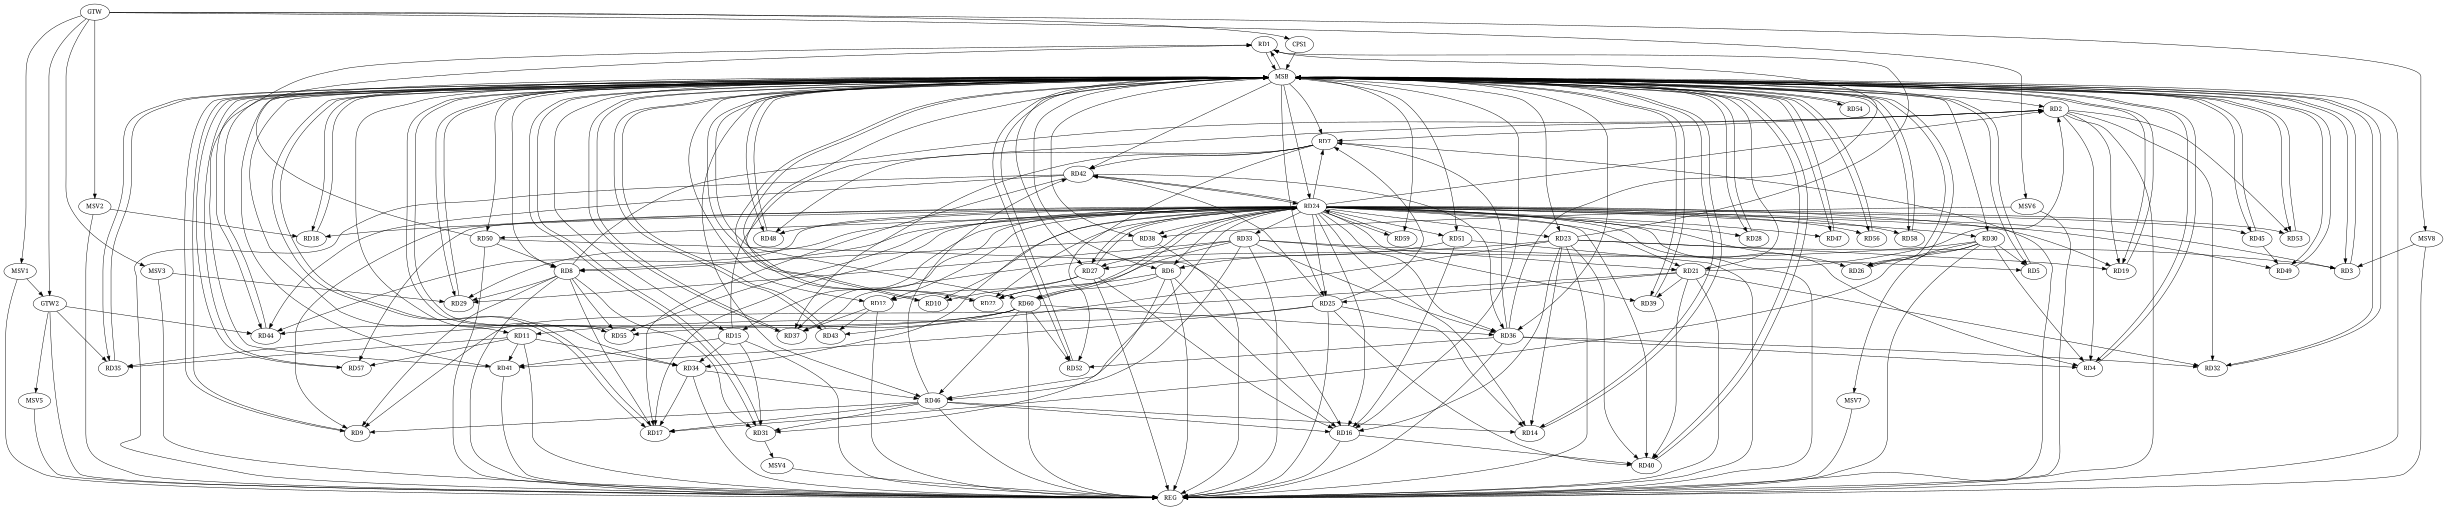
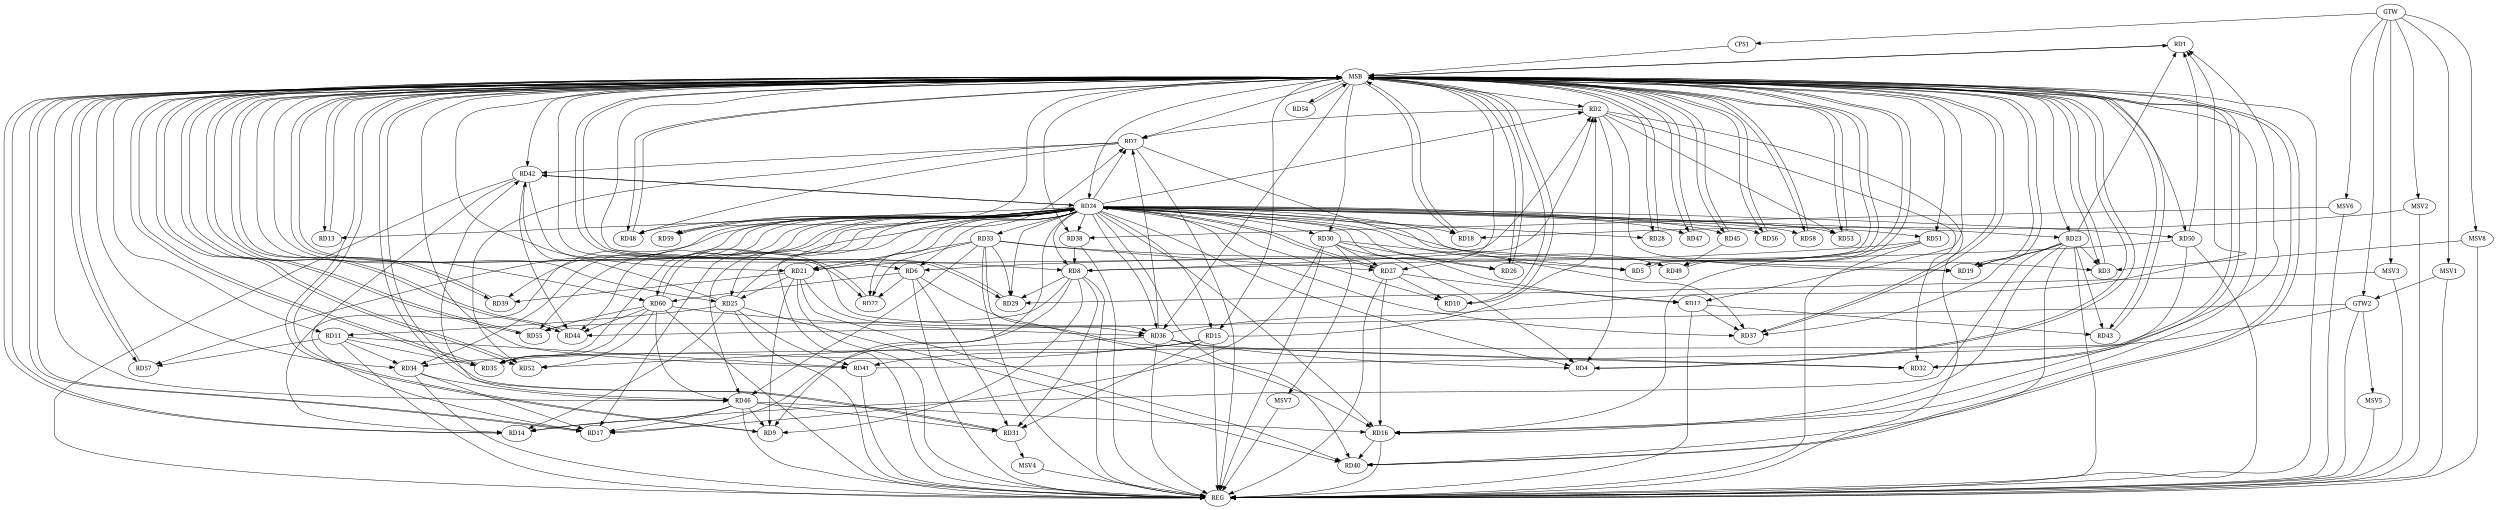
  strict digraph {
    fontname="Noto Serif"
    node [fontname="Noto Serif"]
    edge [fontname="Noto Serif"]
    n1 [label=RD1]
    n2 [label=MSB]
    n3 [label=RD2]
    n4 [label=RD4]
    n5 [label=RD7]
    n6 [label=RD19]
    n7 [label=RD32]
    n8 [label=RD53]
    n9 [label=REG]
    n10 [label=RD3]
    n11 [label=RD5]
    n12 [label=RD6]
    n13 [label=RD16]
    n14 [label=RD60]
    n15 [label=RD22]
    n16 [label=RD31]
    n17 [label=RD37]
    n18 [label=RD42]
    n19 [label=RD48]
    n20 [label=RD52]
    n21 [label=RD8]
    n22 [label=RD9]
    n23 [label=RD17]
    n24 [label=RD29]
    n25 [label=RD55]
    n26 [label=RD10]
    n27 [label=RD11]
    n28 [label=RD34]
    n29 [label=RD35]
    n30 [label=RD41]
    n31 [label=RD57]
    n32 [label=RD12]
    n33 [label=RD43]
+   n34 [label=RD13]
    n35 [label=RD14]
    n36 [label=RD15]
    n37 [label=RD40]
    n38 [label=RD18]
    n39 [label=RD24]
    n40 [label=RD36]
    n41 [label=RD44]
    n42 [label=RD46]
    n43 [label=RD21]
    n44 [label=RD25]
    n45 [label=RD39]
    n46 [label=RD23]
    n47 [label=RD26]
    n48 [label=RD27]
    n49 [label=RD28]
    n50 [label=RD30]
    n51 [label=RD38]
    n52 [label=RD45]
    n53 [label=RD47]
    n54 [label=RD49]
    n55 [label=RD50]
    n56 [label=RD51]
    n57 [label=RD56]
    n58 [label=RD58]
    n59 [label=RD59]
    n60 [label=RD54]
    n61 [label=MSV4]
    n62 [label=RD33]
    n63 [label=MSV7]
    n64 [label=CPS1]
    n65 [label=GTW2]
    n66 [label=MSV5]
    n67 [label=GTW]
    n68 [label=MSV1]
    n69 [label=MSV2]
    n70 [label=MSV3]
    n71 [label=MSV6]
    n72 [label=MSV8]
    n1 -> n2
    n2 -> n1
    n2 -> n3
    n2 -> n4
    n2 -> n5
    n2 -> n6
    n2 -> n7
    n2 -> n8
    n2 -> n9
    n2 -> n10
    n2 -> n11
    n2 -> n12
    n2 -> n13
    n2 -> n14
    n2 -> n15
    n2 -> n16
    n2 -> n17
    n2 -> n18
    n2 -> n19
    n2 -> n20
    n2 -> n21
    n2 -> n22
    n2 -> n23
    n2 -> n24
    n2 -> n25
    n2 -> n26
    n2 -> n27
    n2 -> n28
    n2 -> n29
    n2 -> n30
    n2 -> n31
    n2 -> n32
    n2 -> n33
+   n2 -> n34
    n2 -> n35
    n2 -> n36
    n2 -> n37
    n2 -> n38
    n2 -> n39
    n2 -> n40
    n2 -> n41
    n2 -> n42
    n2 -> n43
    n2 -> n44
    n2 -> n45
    n2 -> n46
    n2 -> n47
    n2 -> n48
    n2 -> n49
    n2 -> n50
    n2 -> n51
    n2 -> n52
    n2 -> n53
    n2 -> n54
    n2 -> n55
    n2 -> n56
    n2 -> n57
    n2 -> n58
    n2 -> n59
    n2 -> n60
    n3 -> n4
    n3 -> n5
    n3 -> n6
    n3 -> n7
    n3 -> n8
    n3 -> n9
    n4 -> n2
    n5 -> n9
    n5 -> n17
    n5 -> n18
    n5 -> n19
    n5 -> n20
    n6 -> n2
    n7 -> n2
    n8 -> n2
    n10 -> n2
    n11 -> n2
    n12 -> n9
    n12 -> n13
    n12 -> n14
    n12 -> n15
    n12 -> n16
    n13 -> n9
    n13 -> n37
    n14 -> n9
    n14 -> n20
    n14 -> n25
    n14 -> n29
    n14 -> n39
    n14 -> n40
    n14 -> n41
    n14 -> n42
    n15 -> n2
    n16 -> n2
    n16 -> n61
    n17 -> n2
    n18 -> n9
    n18 -> n23
    n18 -> n39
    n18 -> n40
    n18 -> n41
    n19 -> n2
    n20 -> n2
    n21 -> n3
    n21 -> n9
    n21 -> n16
    n21 -> n22
    n21 -> n23
    n21 -> n24
    n21 -> n25
    n22 -> n2
    n23 -> n2
    n24 -> n2
    n25 -> n2
    n26 -> n2
    n27 -> n9
    n27 -> n28
    n27 -> n29
    n27 -> n30
    n27 -> n31
    n28 -> n9
    n28 -> n23
    n28 -> n42
    n29 -> n2
    n30 -> n1
    n30 -> n9
    n31 -> n2
    n32 -> n9
    n32 -> n17
    n32 -> n33
    n33 -> n2
+   n34 -> n2
    n35 -> n2
    n36 -> n3
    n36 -> n9
    n36 -> n16
    n36 -> n28
    n36 -> n30
    n37 -> n2
    n38 -> n2
    n39 -> n3
    n39 -> n4
    n39 -> n5
    n39 -> n6
    n39 -> n8
    n39 -> n9
    n39 -> n10
    n39 -> n12
    n39 -> n13
    n39 -> n14
    n39 -> n15
    n39 -> n17
    n39 -> n18
    n39 -> n19
    n39 -> n21
    n39 -> n22
    n39 -> n23
    n39 -> n24
    n39 -> n25
    n39 -> n26
    n39 -> n28
+   n39 -> n29
    n39 -> n31
    n39 -> n32
+   n39 -> n34
    n39 -> n35
    n39 -> n36
    n39 -> n37
    n39 -> n38
    n39 -> n40
    n39 -> n41
    n39 -> n42
    n39 -> n43
    n39 -> n44
    n39 -> n45
    n39 -> n46
    n39 -> n47
    n39 -> n48
    n39 -> n49
    n39 -> n50
    n39 -> n51
    n39 -> n52
    n39 -> n53
    n39 -> n54
    n39 -> n55
    n39 -> n56
    n39 -> n57
    n39 -> n58
    n39 -> n59
    n39 -> n62
    n40 -> n1
    n40 -> n4
    n40 -> n5
    n40 -> n7
    n40 -> n9
    n40 -> n20
    n41 -> n2
    n42 -> n9
    n42 -> n13
    n42 -> n16
    n42 -> n18
    n42 -> n22
    n42 -> n23
    n42 -> n35
    n43 -> n3
    n43 -> n7
    n43 -> n9
    n43 -> n22
    n43 -> n37
    n43 -> n44
    n43 -> n45
    n44 -> n5
    n44 -> n9
    n44 -> n18
    n44 -> n27
    n44 -> n30
    n44 -> n35
    n44 -> n37
    n45 -> n2
    n46 -> n1
    n46 -> n6
    n46 -> n9
    n46 -> n10
    n46 -> n13
    n46 -> n17
    n46 -> n33
    n46 -> n35
    n46 -> n37
    n47 -> n2
    n48 -> n9
    n48 -> n13
    n48 -> n26
    n48 -> n32
    n48 -> n39
    n49 -> n2
    n50 -> n4
    n50 -> n9
    n50 -> n11
    n50 -> n23
    n50 -> n47
    n50 -> n48
    n50 -> n63
    n51 -> n9
    n51 -> n21
    n52 -> n2
    n52 -> n54
    n53 -> n2
    n54 -> n2
    n55 -> n1
    n55 -> n9
    n55 -> n13
    n55 -> n21
    n56 -> n9
    n56 -> n12
    n56 -> n13
    n57 -> n2
    n58 -> n2
    n59 -> n39
    n60 -> n2
    n61 -> n9
    n62 -> n9
    n62 -> n11
    n62 -> n15
    n62 -> n24
    n62 -> n40
    n62 -> n42
    n62 -> n43
    n62 -> n48
    n63 -> n9
    n64 -> n2
    n65 -> n9
    n65 -> n29
    n65 -> n41
    n65 -> n66
    n66 -> n9
    n67 -> n64
    n67 -> n65
    n67 -> n68
    n67 -> n69
    n67 -> n70
    n67 -> n71
    n67 -> n72
    n68 -> n9
    n68 -> n65
    n69 -> n9
    n69 -> n38
    n70 -> n9
    n70 -> n24
    n71 -> n9
    n71 -> n51
    n72 -> n9
    n72 -> n10
  }
